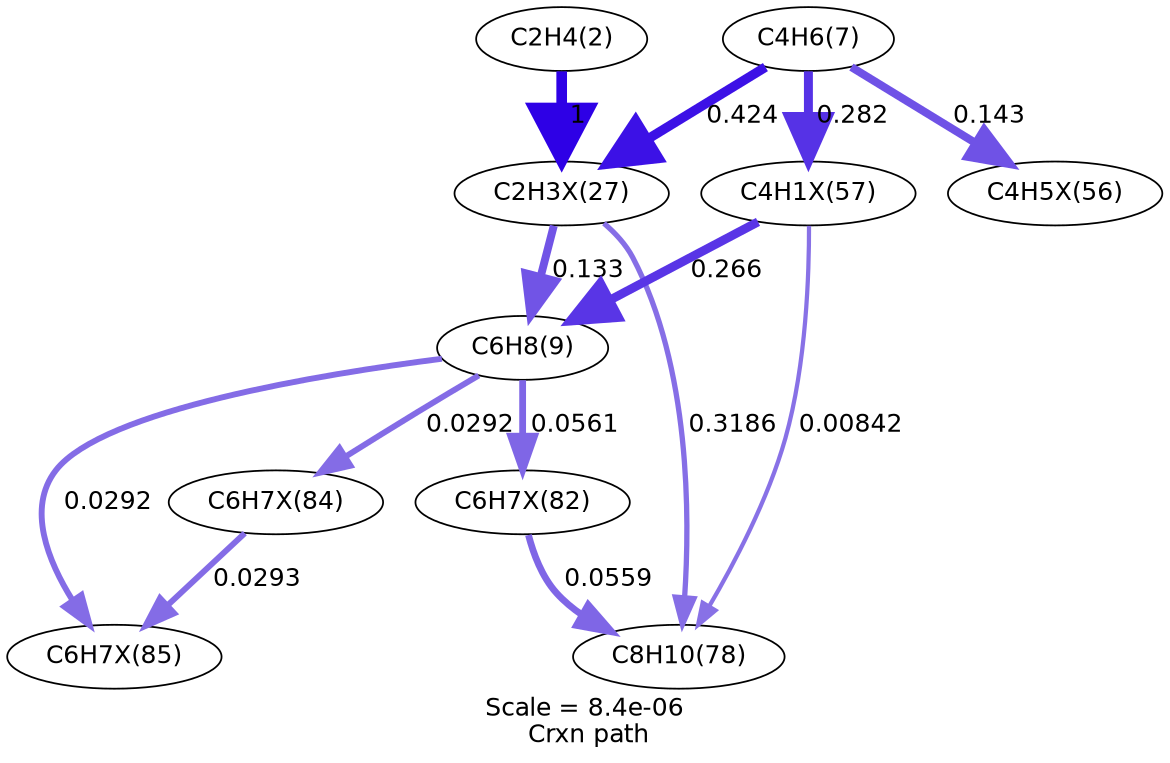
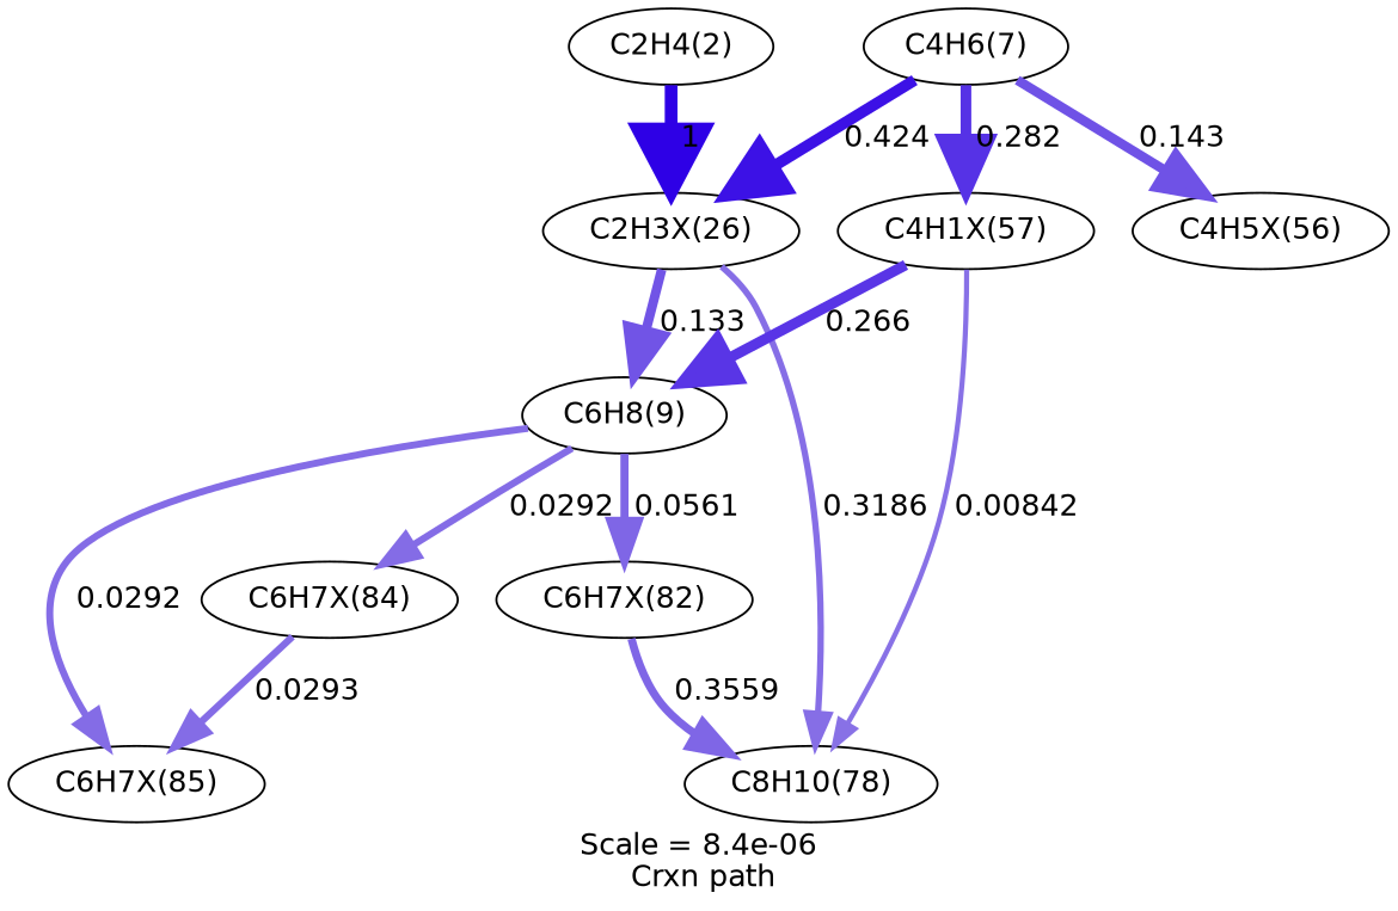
  digraph {
    fontname=Helvetica
    label="Scale = 8.4e-06\l Crxn path"
    node [fontname=Helvetica]
    edge [arrowsize=1.67 color="0.7, 0.529, 0.9" fontname=Helvetica style="setlinewidth(3.33)"]
    n1 [label="C2H4(2)"]
-   n2 [label="C2H3X(27)"]
+   n2 [label="C2H3X(26)"]
    n3 [label="C6H8(9)"]
    n4 [label="C8H10(78)"]
    n5 [label="C4H6(7)"]
    n6 [label="C4H1X(57)"]
    n7 [label="C4H5X(56)"]
    n8 [label="C6H7X(82)"]
    n9 [label="C6H7X(85)"]
    n10 [label="C6H7X(84)"]
    n1 -> n2 [arrowsize=3 color="0.7, 1.5, 0.9" label=" 1" style="setlinewidth(6)"]
    n2 -> n3 [arrowsize=2.24 color="0.7, 0.633, 0.9" label=" 0.133" style="setlinewidth(4.48)"]
    n2 -> n4 [arrowsize=1.5 color="0.7, 0.519, 0.9" label=" 0.3186" style="setlinewidth(2.99)"]
    n3 -> n8 [arrowsize=1.91 color="0.7, 0.556, 0.9" label=" 0.0561" style="setlinewidth(3.82)"]
    n3 -> n9 [label=" 0.0292"]
    n3 -> n10 [label=" 0.0292"]
    n5 -> n2 [arrowsize=2.68 color="0.7, 0.924, 0.9" label=" 0.424" style="setlinewidth(5.35)"]
    n5 -> n6 [arrowsize=2.52 color="0.7, 0.782, 0.9" label=" 0.282" style="setlinewidth(5.05)"]
    n5 -> n7 [arrowsize=2.27 color="0.7, 0.643, 0.9" label=" 0.143" style="setlinewidth(4.53)"]
    n6 -> n3 [arrowsize=2.5 color="0.7, 0.766, 0.9" label=" 0.266" style="setlinewidth(5)"]
    n6 -> n4 [arrowsize=1.2 color="0.7, 0.508, 0.9" label=" 0.00842" style="setlinewidth(2.39)"]
-   n8 -> n4 [arrowsize=1.91 color="0.7, 0.556, 0.9" label=" 0.0559" style="setlinewidth(3.82)"]
+   n8 -> n4 [arrowsize=1.91 color="0.7, 0.556, 0.9" label=" 0.3559" style="setlinewidth(3.82)"]
    n10 -> n9 [label=" 0.0293"]
  }
